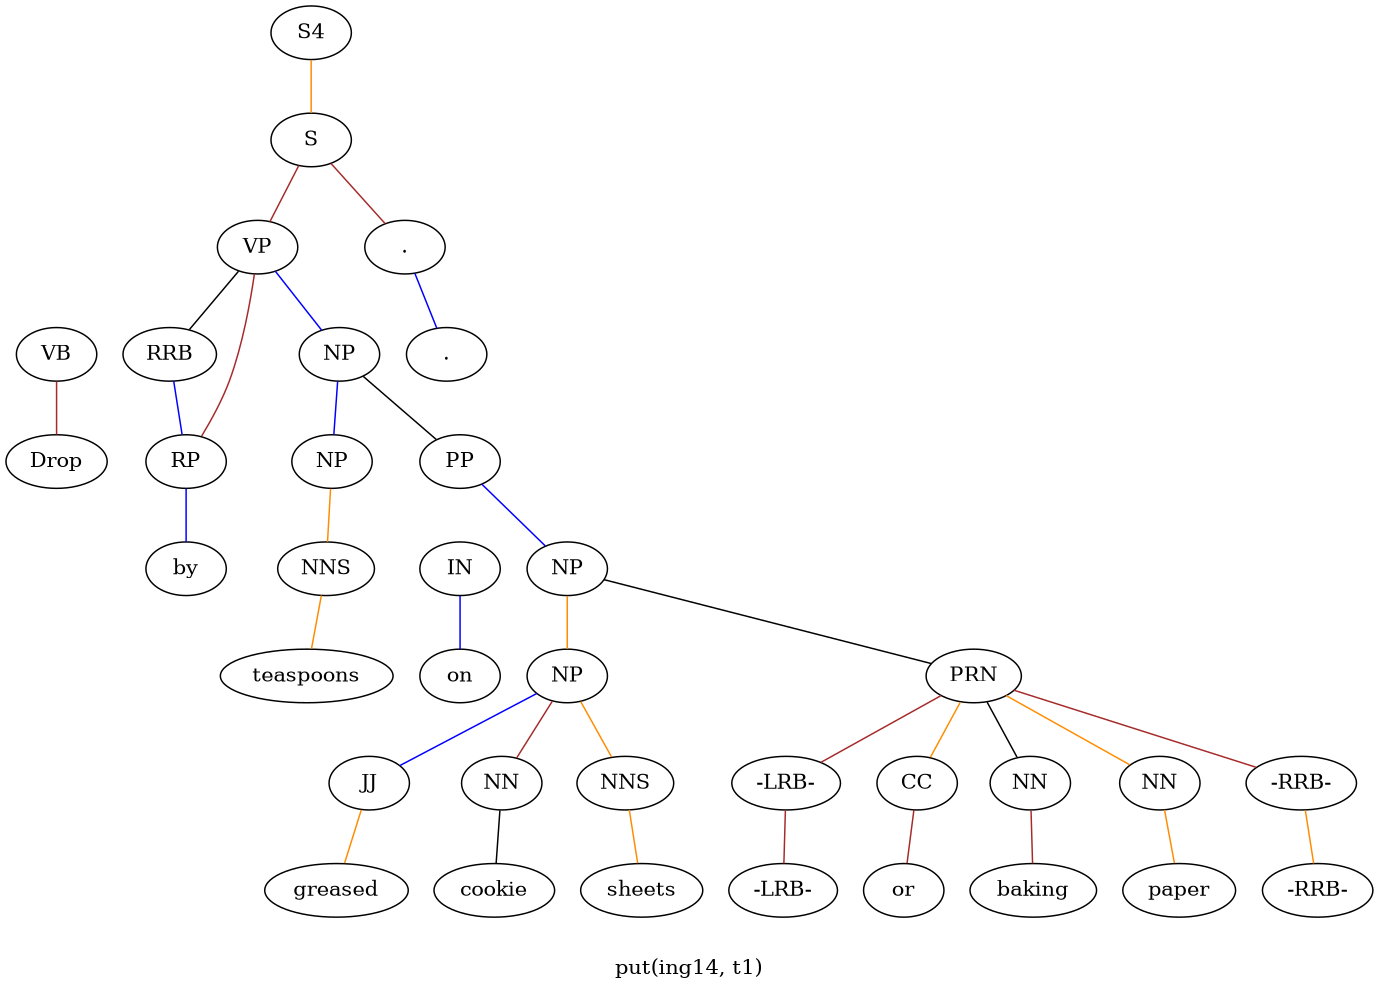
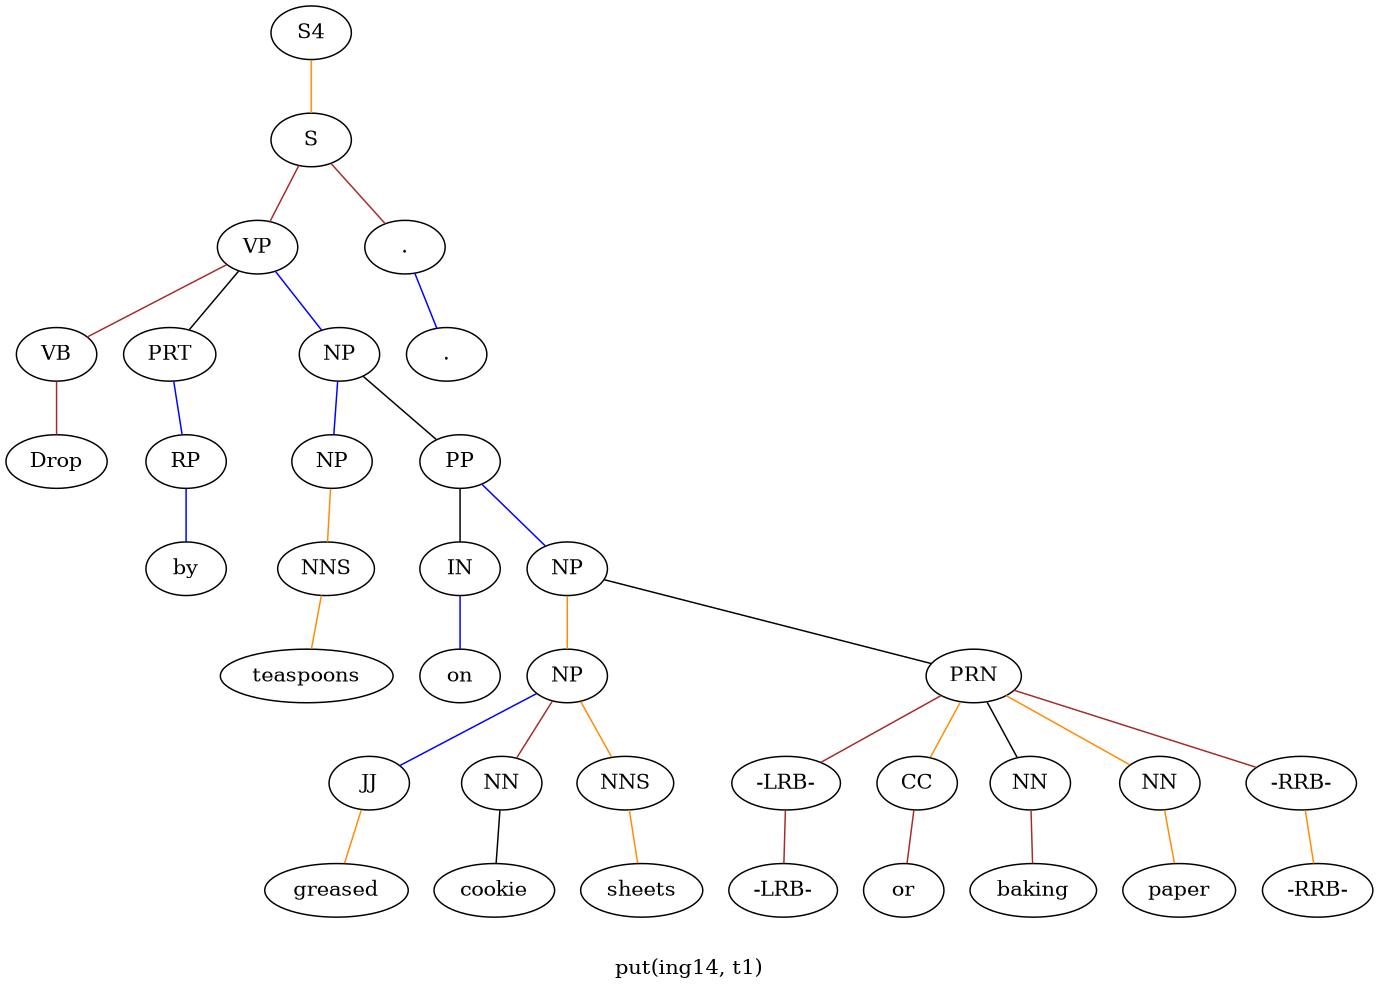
  graph {
    label="put(ing14, t1)"
    edge [color=darkorange]
    n1 [label=S4]
    n2 [label=S]
    n3 [label=VP]
    n4 [label="."]
    n5 [label=VB]
-   n6 [label=RRB]
+   n6 [label=PRT]
    n7 [label=NP]
    n8 [label="."]
    n9 [label=Drop]
    n10 [label=RP]
    n11 [label=NP]
    n12 [label=PP]
    n13 [label=by]
    n14 [label=NNS]
    n15 [label=IN]
    n16 [label=NP]
    n17 [label=teaspoons]
    n18 [label=on]
    n19 [label=NP]
    n20 [label=PRN]
    n21 [label=JJ]
    n22 [label=NN]
    n23 [label=NNS]
    n24 [label="-LRB-"]
    n25 [label=CC]
    n26 [label=NN]
    n27 [label=NN]
    n28 [label="-RRB-"]
    n29 [label=greased]
    n30 [label=cookie]
    n31 [label=sheets]
    n32 [label="-LRB-"]
    n33 [label=or]
    n34 [label=baking]
    n35 [label=paper]
    n36 [label="-RRB-"]
    n1 -- n2
    n2 -- n3 [color=brown]
    n2 -- n4 [color=brown]
-   n3 -- n10 [color=brown]
+   n3 -- n5 [color=brown]
    n3 -- n6 [color=black]
    n3 -- n7 [color=blue]
    n4 -- n8 [color=blue]
    n5 -- n9 [color=brown]
    n6 -- n10 [color=blue]
    n7 -- n11 [color=blue]
    n7 -- n12 [color=black]
    n10 -- n13 [color=blue]
    n11 -- n14
+   n12 -- n15 [color=black]
    n12 -- n16 [color=blue]
    n14 -- n17
    n15 -- n18 [color=blue]
    n16 -- n19
    n16 -- n20 [color=black]
    n19 -- n21 [color=blue]
    n19 -- n22 [color=brown]
    n19 -- n23
    n20 -- n24 [color=brown]
    n20 -- n25
    n20 -- n26 [color=black]
    n20 -- n27
    n20 -- n28 [color=brown]
    n21 -- n29
    n22 -- n30 [color=black]
    n23 -- n31
    n24 -- n32 [color=brown]
    n25 -- n33 [color=brown]
    n26 -- n34 [color=brown]
    n27 -- n35
    n28 -- n36
  }
